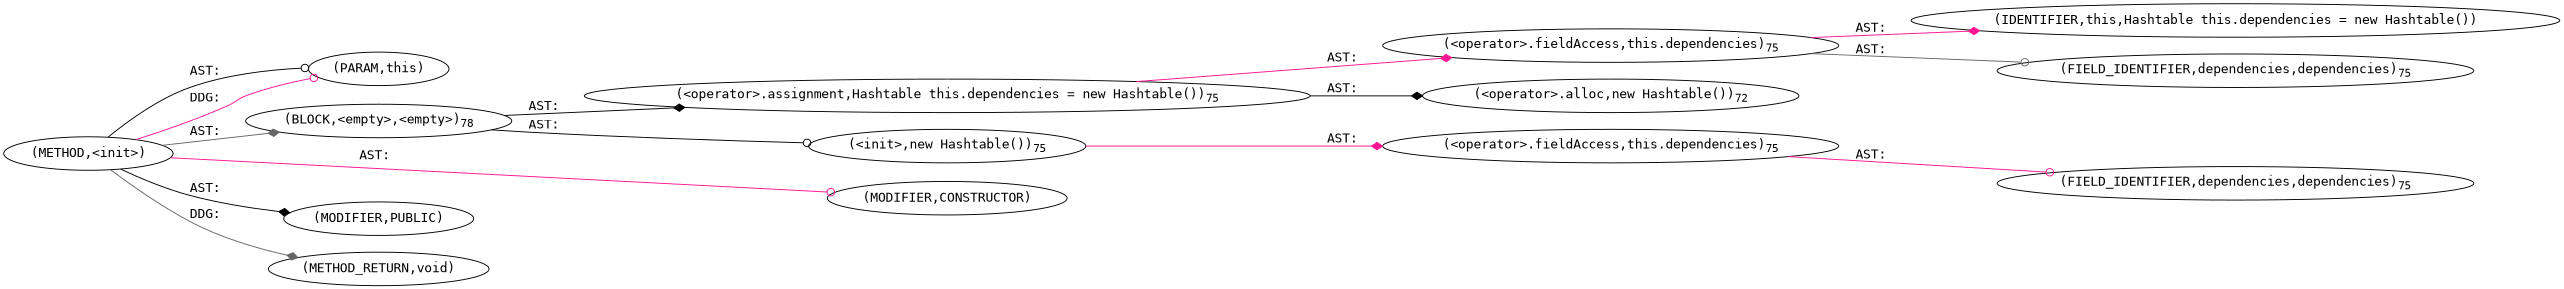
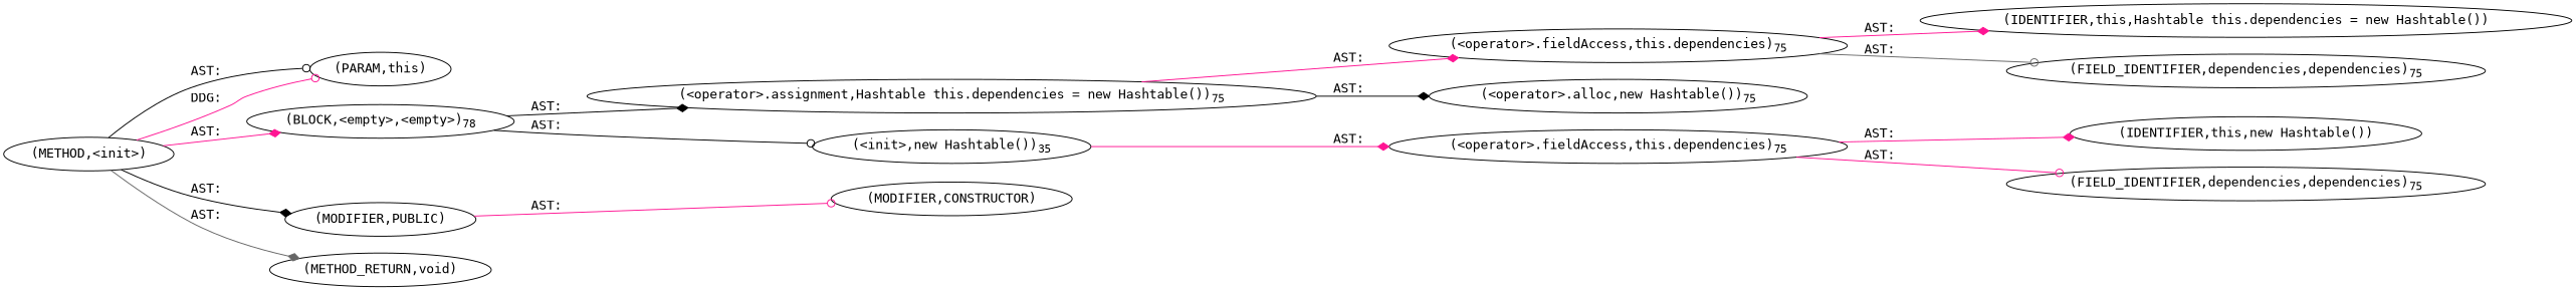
  digraph {
    fontname="DejaVu Sans Mono"
    rankdir=LR
    node [fontname="DejaVu Sans Mono"]
    edge [arrowhead=diamond color=deeppink fontname="DejaVu Sans Mono"]
    n1 [label=<(METHOD,&lt;init&gt;)>]
    n2 [label=<(PARAM,this)>]
    n3 [label=<(BLOCK,&lt;empty&gt;,&lt;empty&gt;)<SUB>78</SUB>>]
    n4 [label=<(MODIFIER,CONSTRUCTOR)>]
    n5 [label=<(MODIFIER,PUBLIC)>]
    n6 [label=<(METHOD_RETURN,void)>]
    n7 [label=<(&lt;operator&gt;.assignment,Hashtable this.dependencies = new Hashtable())<SUB>75</SUB>>]
-   n8 [label=<(&lt;init&gt;,new Hashtable())<SUB>75</SUB>>]
+   n8 [label=<(&lt;init&gt;,new Hashtable())<SUB>35</SUB>>]
    n9 [label=<(&lt;operator&gt;.fieldAccess,this.dependencies)<SUB>75</SUB>>]
-   n10 [label=<(&lt;operator&gt;.alloc,new Hashtable())<SUB>72</SUB>>]
+   n10 [label=<(&lt;operator&gt;.alloc,new Hashtable())<SUB>75</SUB>>]
    n11 [label=<(&lt;operator&gt;.fieldAccess,this.dependencies)<SUB>75</SUB>>]
    n12 [label=<(IDENTIFIER,this,Hashtable this.dependencies = new Hashtable())>]
    n13 [label=<(FIELD_IDENTIFIER,dependencies,dependencies)<SUB>75</SUB>>]
+   n14 [label=<(IDENTIFIER,this,new Hashtable())>]
    n15 [label=<(FIELD_IDENTIFIER,dependencies,dependencies)<SUB>75</SUB>>]
    n1 -> n2 [arrowhead=odot color=black label="AST: "]
    n1 -> n2 [arrowhead=odot label="DDG: "]
-   n1 -> n3 [color=gray40 label="AST: "]
-   n1 -> n4 [arrowhead=odot label="AST: "]
+   n1 -> n3 [label="AST: "]
+   n5 -> n4 [arrowhead=odot label="AST: "]
    n1 -> n5 [color=black label="AST: "]
-   n1 -> n6 [color=gray40 label="DDG: "]
+   n1 -> n6 [color=gray40 label="AST: "]
    n3 -> n7 [color=black label="AST: "]
    n3 -> n8 [arrowhead=odot color=black label="AST: "]
    n7 -> n9 [label="AST: "]
    n7 -> n10 [color=black label="AST: "]
    n8 -> n11 [label="AST: "]
    n9 -> n12 [label="AST: "]
    n9 -> n13 [arrowhead=odot color=gray40 label="AST: "]
+   n11 -> n14 [label="AST: "]
    n11 -> n15 [arrowhead=odot label="AST: "]
  }
